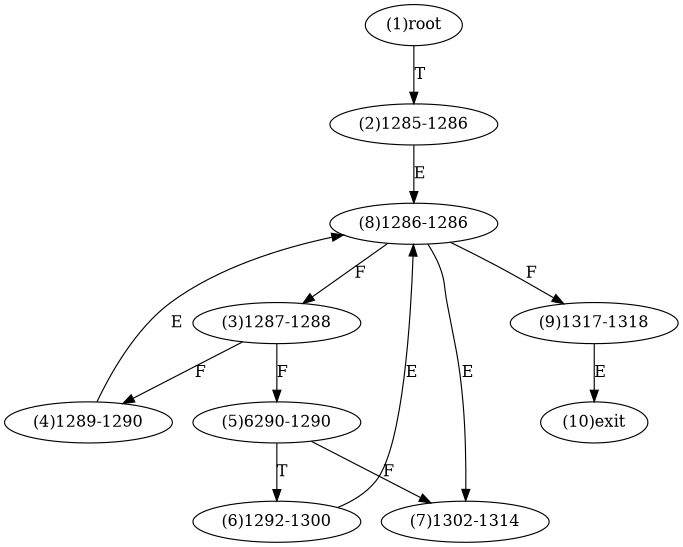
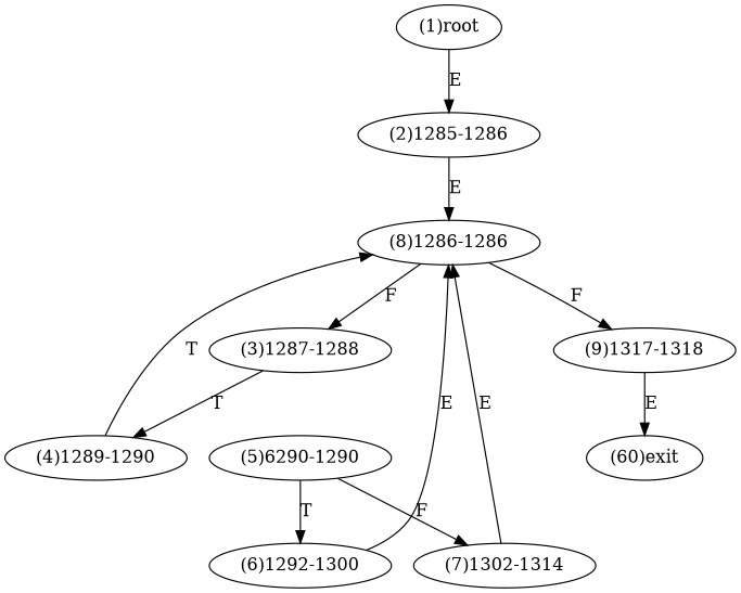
  digraph {
    n1 [label="(1)root"]
    n2 [label="(2)1285-1286"]
    n3 [label="(8)1286-1286"]
    n4 [label="(3)1287-1288"]
    n5 [label="(9)1317-1318"]
    n6 [label="(4)1289-1290"]
    n7 [label="(5)6290-1290"]
    n8 [label="(6)1292-1300"]
    n9 [label="(7)1302-1314"]
-   n10 [label="(10)exit"]
-   n1 -> n2 [label=T]
+   n10 [label="(60)exit"]
+   n1 -> n2 [label=E]
    n2 -> n3 [label=E]
    n3 -> n4 [label=F]
    n3 -> n5 [label=F]
-   n4 -> n6 [label=F]
-   n4 -> n7 [label=F]
+   n4 -> n6 [label=T]
    n5 -> n10 [label=E]
-   n6 -> n3 [label=E]
+   n6 -> n3 [label=T]
    n7 -> n8 [label=T]
    n7 -> n9 [label=F]
    n8 -> n3 [label=E]
-   n3 -> n9 [label=E]
+   n9 -> n3 [label=E]
  }
